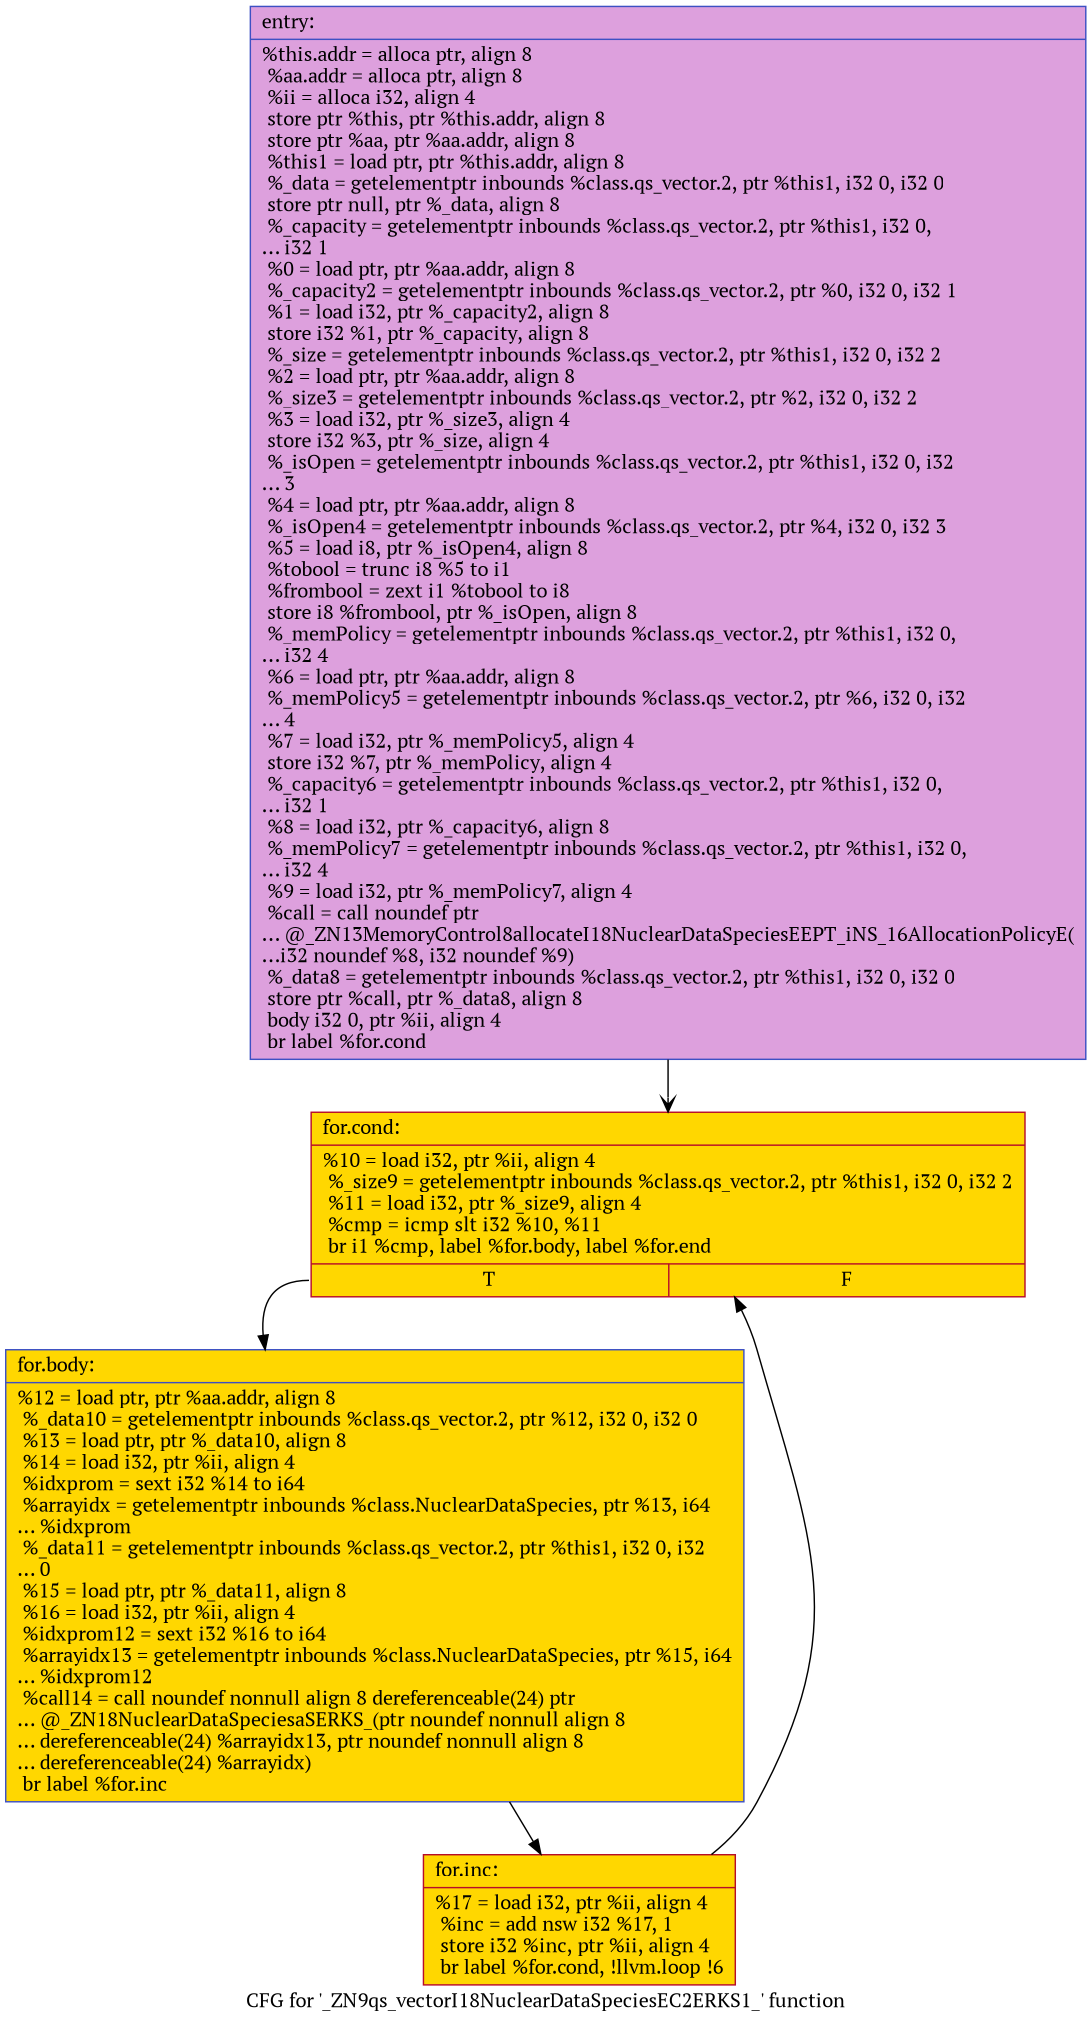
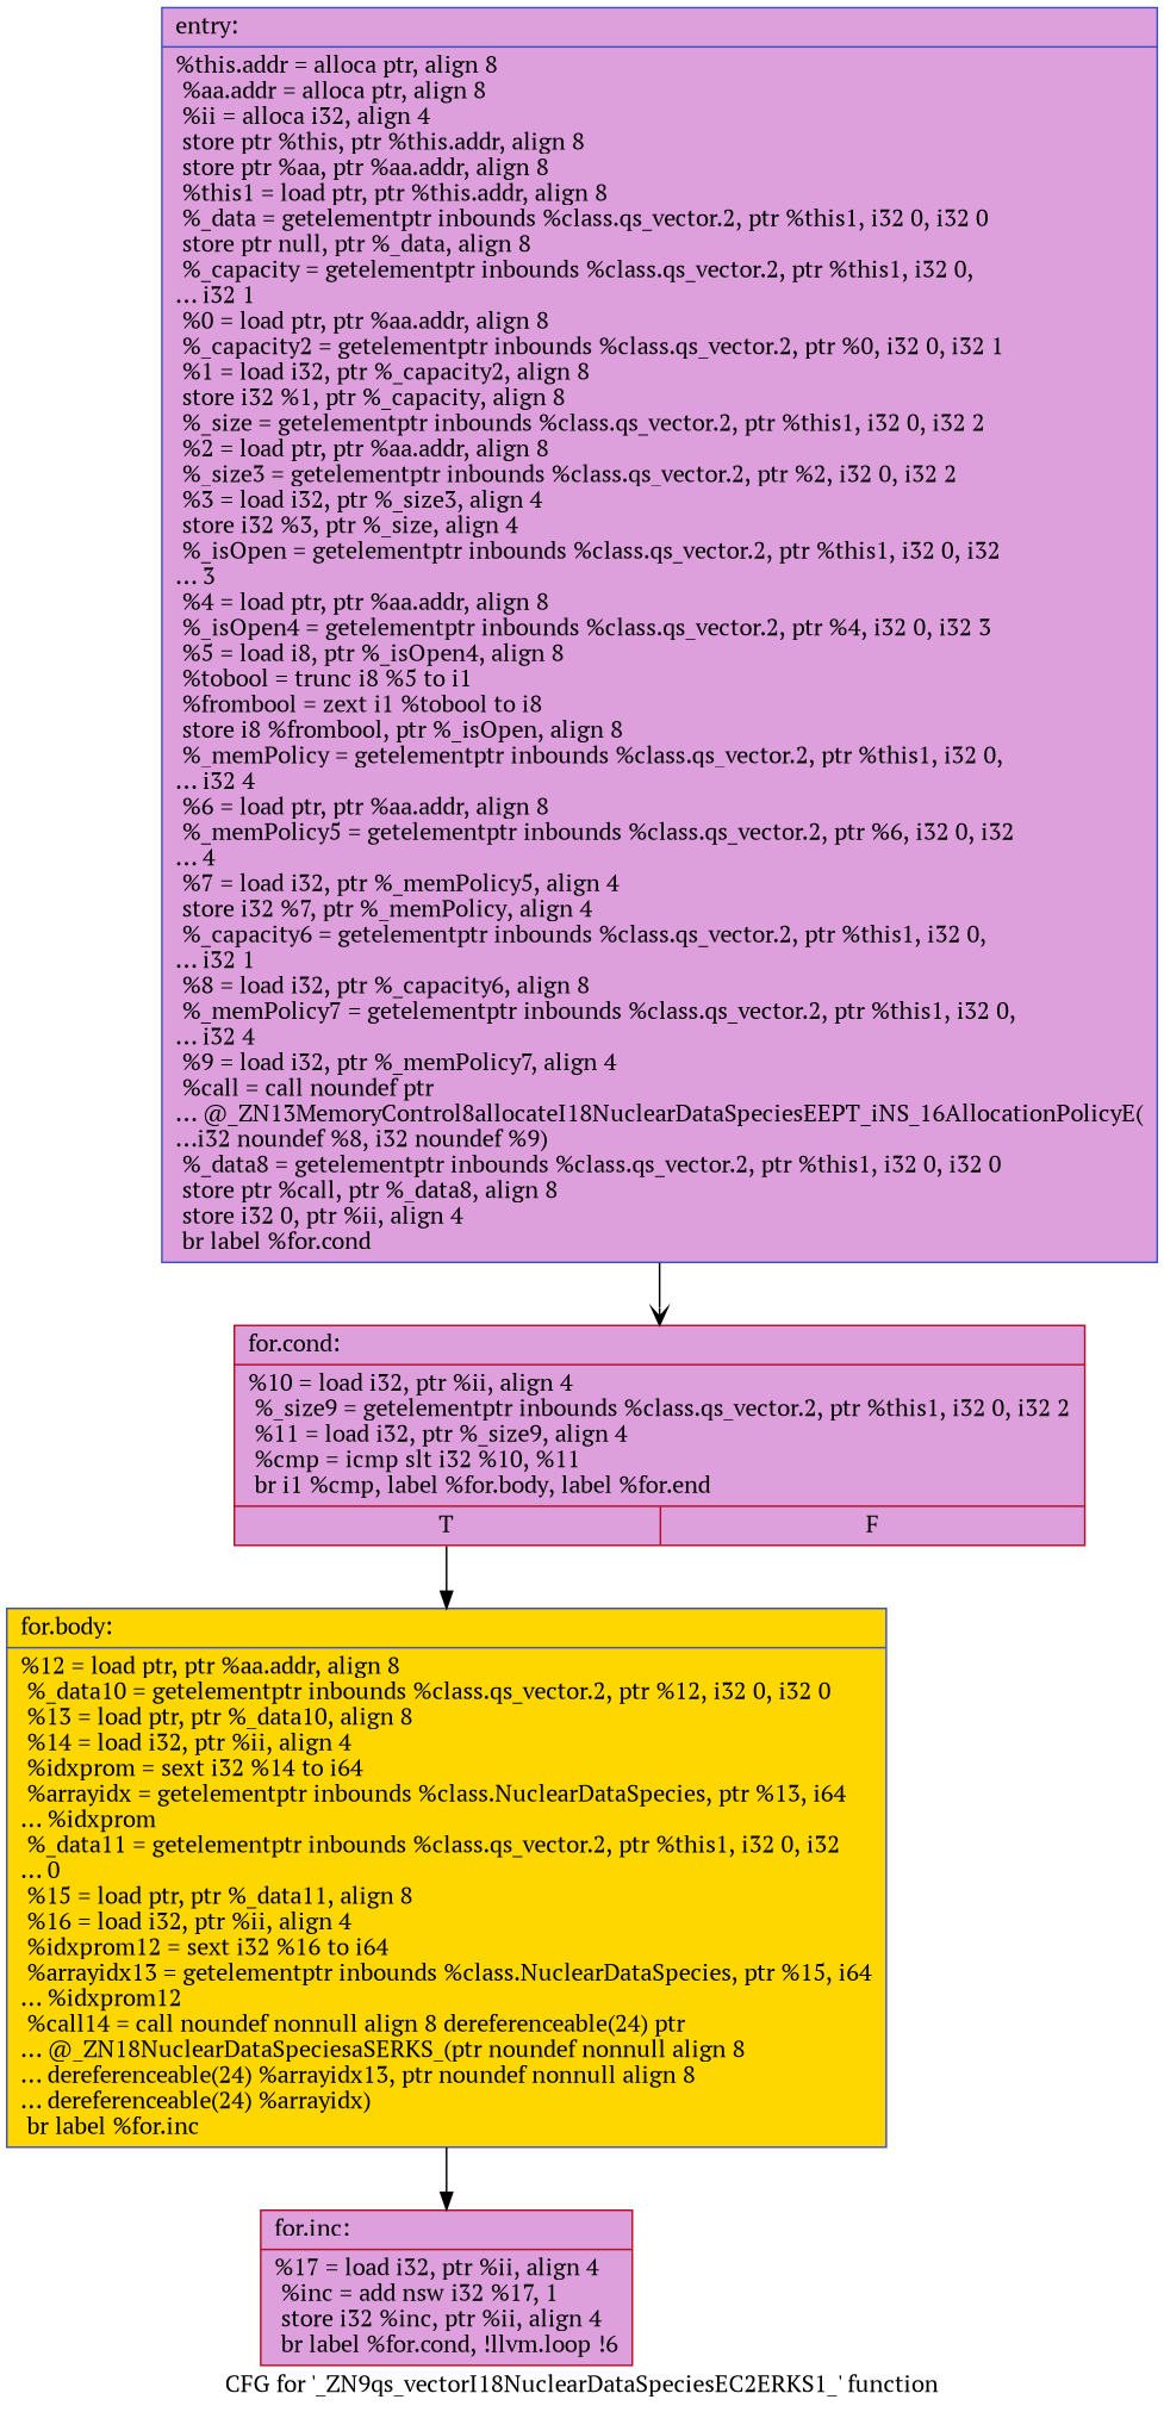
  digraph {
    fontname="PT Serif"
    label="CFG for '_ZN9qs_vectorI18NuclearDataSpeciesEC2ERKS1_' function"
    node [color="#3d50c3ff" fillcolor=plum fontname="PT Serif" shape=record style=filled]
    edge [arrowhead=normal fontname="PT Serif"]
-   n1 [label="{entry:\l|  %this.addr = alloca ptr, align 8\l  %aa.addr = alloca ptr, align 8\l  %ii = alloca i32, align 4\l  store ptr %this, ptr %this.addr, align 8\l  store ptr %aa, ptr %aa.addr, align 8\l  %this1 = load ptr, ptr %this.addr, align 8\l  %_data = getelementptr inbounds %class.qs_vector.2, ptr %this1, i32 0, i32 0\l  store ptr null, ptr %_data, align 8\l  %_capacity = getelementptr inbounds %class.qs_vector.2, ptr %this1, i32 0,\l... i32 1\l  %0 = load ptr, ptr %aa.addr, align 8\l  %_capacity2 = getelementptr inbounds %class.qs_vector.2, ptr %0, i32 0, i32 1\l  %1 = load i32, ptr %_capacity2, align 8\l  store i32 %1, ptr %_capacity, align 8\l  %_size = getelementptr inbounds %class.qs_vector.2, ptr %this1, i32 0, i32 2\l  %2 = load ptr, ptr %aa.addr, align 8\l  %_size3 = getelementptr inbounds %class.qs_vector.2, ptr %2, i32 0, i32 2\l  %3 = load i32, ptr %_size3, align 4\l  store i32 %3, ptr %_size, align 4\l  %_isOpen = getelementptr inbounds %class.qs_vector.2, ptr %this1, i32 0, i32\l... 3\l  %4 = load ptr, ptr %aa.addr, align 8\l  %_isOpen4 = getelementptr inbounds %class.qs_vector.2, ptr %4, i32 0, i32 3\l  %5 = load i8, ptr %_isOpen4, align 8\l  %tobool = trunc i8 %5 to i1\l  %frombool = zext i1 %tobool to i8\l  store i8 %frombool, ptr %_isOpen, align 8\l  %_memPolicy = getelementptr inbounds %class.qs_vector.2, ptr %this1, i32 0,\l... i32 4\l  %6 = load ptr, ptr %aa.addr, align 8\l  %_memPolicy5 = getelementptr inbounds %class.qs_vector.2, ptr %6, i32 0, i32\l... 4\l  %7 = load i32, ptr %_memPolicy5, align 4\l  store i32 %7, ptr %_memPolicy, align 4\l  %_capacity6 = getelementptr inbounds %class.qs_vector.2, ptr %this1, i32 0,\l... i32 1\l  %8 = load i32, ptr %_capacity6, align 8\l  %_memPolicy7 = getelementptr inbounds %class.qs_vector.2, ptr %this1, i32 0,\l... i32 4\l  %9 = load i32, ptr %_memPolicy7, align 4\l  %call = call noundef ptr\l... @_ZN13MemoryControl8allocateI18NuclearDataSpeciesEEPT_iNS_16AllocationPolicyE(\l...i32 noundef %8, i32 noundef %9)\l  %_data8 = getelementptr inbounds %class.qs_vector.2, ptr %this1, i32 0, i32 0\l  store ptr %call, ptr %_data8, align 8\l  body i32 0, ptr %ii, align 4\l  br label %for.cond\l}"]
-   n2 [color="#b70d28ff" fillcolor=gold label="{for.cond:\l|  %10 = load i32, ptr %ii, align 4\l  %_size9 = getelementptr inbounds %class.qs_vector.2, ptr %this1, i32 0, i32 2\l  %11 = load i32, ptr %_size9, align 4\l  %cmp = icmp slt i32 %10, %11\l  br i1 %cmp, label %for.body, label %for.end\l|{<s0>T|<s1>F}}"]
+   n1 [label="{entry:\l|  %this.addr = alloca ptr, align 8\l  %aa.addr = alloca ptr, align 8\l  %ii = alloca i32, align 4\l  store ptr %this, ptr %this.addr, align 8\l  store ptr %aa, ptr %aa.addr, align 8\l  %this1 = load ptr, ptr %this.addr, align 8\l  %_data = getelementptr inbounds %class.qs_vector.2, ptr %this1, i32 0, i32 0\l  store ptr null, ptr %_data, align 8\l  %_capacity = getelementptr inbounds %class.qs_vector.2, ptr %this1, i32 0,\l... i32 1\l  %0 = load ptr, ptr %aa.addr, align 8\l  %_capacity2 = getelementptr inbounds %class.qs_vector.2, ptr %0, i32 0, i32 1\l  %1 = load i32, ptr %_capacity2, align 8\l  store i32 %1, ptr %_capacity, align 8\l  %_size = getelementptr inbounds %class.qs_vector.2, ptr %this1, i32 0, i32 2\l  %2 = load ptr, ptr %aa.addr, align 8\l  %_size3 = getelementptr inbounds %class.qs_vector.2, ptr %2, i32 0, i32 2\l  %3 = load i32, ptr %_size3, align 4\l  store i32 %3, ptr %_size, align 4\l  %_isOpen = getelementptr inbounds %class.qs_vector.2, ptr %this1, i32 0, i32\l... 3\l  %4 = load ptr, ptr %aa.addr, align 8\l  %_isOpen4 = getelementptr inbounds %class.qs_vector.2, ptr %4, i32 0, i32 3\l  %5 = load i8, ptr %_isOpen4, align 8\l  %tobool = trunc i8 %5 to i1\l  %frombool = zext i1 %tobool to i8\l  store i8 %frombool, ptr %_isOpen, align 8\l  %_memPolicy = getelementptr inbounds %class.qs_vector.2, ptr %this1, i32 0,\l... i32 4\l  %6 = load ptr, ptr %aa.addr, align 8\l  %_memPolicy5 = getelementptr inbounds %class.qs_vector.2, ptr %6, i32 0, i32\l... 4\l  %7 = load i32, ptr %_memPolicy5, align 4\l  store i32 %7, ptr %_memPolicy, align 4\l  %_capacity6 = getelementptr inbounds %class.qs_vector.2, ptr %this1, i32 0,\l... i32 1\l  %8 = load i32, ptr %_capacity6, align 8\l  %_memPolicy7 = getelementptr inbounds %class.qs_vector.2, ptr %this1, i32 0,\l... i32 4\l  %9 = load i32, ptr %_memPolicy7, align 4\l  %call = call noundef ptr\l... @_ZN13MemoryControl8allocateI18NuclearDataSpeciesEEPT_iNS_16AllocationPolicyE(\l...i32 noundef %8, i32 noundef %9)\l  %_data8 = getelementptr inbounds %class.qs_vector.2, ptr %this1, i32 0, i32 0\l  store ptr %call, ptr %_data8, align 8\l  store i32 0, ptr %ii, align 4\l  br label %for.cond\l}"]
+   n2 [color="#b70d28ff" label="{for.cond:\l|  %10 = load i32, ptr %ii, align 4\l  %_size9 = getelementptr inbounds %class.qs_vector.2, ptr %this1, i32 0, i32 2\l  %11 = load i32, ptr %_size9, align 4\l  %cmp = icmp slt i32 %10, %11\l  br i1 %cmp, label %for.body, label %for.end\l|{<s0>T|<s1>F}}"]
    n3 [fillcolor=gold label="{for.body:\l|  %12 = load ptr, ptr %aa.addr, align 8\l  %_data10 = getelementptr inbounds %class.qs_vector.2, ptr %12, i32 0, i32 0\l  %13 = load ptr, ptr %_data10, align 8\l  %14 = load i32, ptr %ii, align 4\l  %idxprom = sext i32 %14 to i64\l  %arrayidx = getelementptr inbounds %class.NuclearDataSpecies, ptr %13, i64\l... %idxprom\l  %_data11 = getelementptr inbounds %class.qs_vector.2, ptr %this1, i32 0, i32\l... 0\l  %15 = load ptr, ptr %_data11, align 8\l  %16 = load i32, ptr %ii, align 4\l  %idxprom12 = sext i32 %16 to i64\l  %arrayidx13 = getelementptr inbounds %class.NuclearDataSpecies, ptr %15, i64\l... %idxprom12\l  %call14 = call noundef nonnull align 8 dereferenceable(24) ptr\l... @_ZN18NuclearDataSpeciesaSERKS_(ptr noundef nonnull align 8\l... dereferenceable(24) %arrayidx13, ptr noundef nonnull align 8\l... dereferenceable(24) %arrayidx)\l  br label %for.inc\l}"]
-   n4 [color="#b70d28ff" fillcolor=gold label="{for.inc:\l|  %17 = load i32, ptr %ii, align 4\l  %inc = add nsw i32 %17, 1\l  store i32 %inc, ptr %ii, align 4\l  br label %for.cond, !llvm.loop !6\l}"]
+   n4 [color="#b70d28ff" label="{for.inc:\l|  %17 = load i32, ptr %ii, align 4\l  %inc = add nsw i32 %17, 1\l  store i32 %inc, ptr %ii, align 4\l  br label %for.cond, !llvm.loop !6\l}"]
    n1 -> n2 [arrowhead=vee]
    n2 -> n3 [tailport=s0]
    n3 -> n4
-   n4 -> n2
  }
